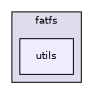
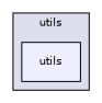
  digraph {
    compound=true
    n1 [fillcolor="#eeeeff" fontname=Helvetica fontsize=10 label=utils pencolor=black shape=box style=filled]
    subgraph cluster_1 {
      bgcolor="#ddddee"
      fontname=Helvetica
      fontsize=10
-     label=fatfs
+     label=utils
      pencolor=black
      n1
    }
  }
